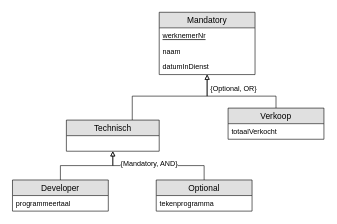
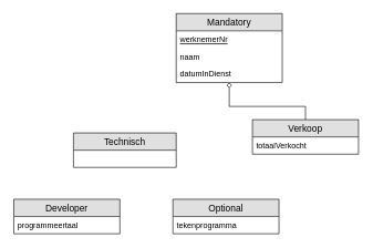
  <mxCell id="0" />
  <mxCell id="1" parent="0" />
  <mxCell id="2" value="Mandatory" style="swimlane;fontStyle=0;childLayout=stackLayout;horizontal=1;startSize=26;fillColor=#e0e0e0;horizontalStack=0;resizeParent=1;resizeParentMax=0;resizeLast=0;collapsible=1;marginBottom=0;swimlaneFillColor=#ffffff;align=center;fontSize=14;" vertex="1" parent="1"><mxGeometry x="265" y="20" width="160" height="104" as="geometry" /></mxCell>
  <mxCell id="3" value="werknemerNr" style="text;strokeColor=none;fillColor=none;spacingLeft=4;spacingRight=4;overflow=hidden;rotatable=0;points=[[0,0.5],[1,0.5]];portConstraint=eastwest;fontSize=12;fontStyle=4" vertex="1" parent="2"><mxGeometry y="26" width="160" height="26" as="geometry" /></mxCell>
  <mxCell id="4" value="naam" style="text;strokeColor=none;fillColor=none;spacingLeft=4;spacingRight=4;overflow=hidden;rotatable=0;points=[[0,0.5],[1,0.5]];portConstraint=eastwest;fontSize=12;" vertex="1" parent="2"><mxGeometry y="52" width="160" height="26" as="geometry" /></mxCell>
  <mxCell id="5" value="datumInDienst" style="text;strokeColor=none;fillColor=none;spacingLeft=4;spacingRight=4;overflow=hidden;rotatable=0;points=[[0,0.5],[1,0.5]];portConstraint=eastwest;fontSize=12;" vertex="1" parent="2"><mxGeometry y="78" width="160" height="26" as="geometry" /></mxCell>
- <mxCell id="6" style="edgeStyle=orthogonalEdgeStyle;rounded=0;orthogonalLoop=1;jettySize=auto;html=1;endArrow=block;endFill=0;" edge="1" parent="1" source="7" target="18"><mxGeometry relative="1" as="geometry" /></mxCell>
  <mxCell id="7" value="Developer" style="swimlane;fontStyle=0;childLayout=stackLayout;horizontal=1;startSize=26;fillColor=#e0e0e0;horizontalStack=0;resizeParent=1;resizeParentMax=0;resizeLast=0;collapsible=1;marginBottom=0;swimlaneFillColor=#ffffff;align=center;fontSize=14;" vertex="1" parent="1"><mxGeometry x="20" y="300" width="160" height="52" as="geometry" /></mxCell>
  <mxCell id="8" value="programmeertaal" style="text;strokeColor=none;fillColor=none;spacingLeft=4;spacingRight=4;overflow=hidden;rotatable=0;points=[[0,0.5],[1,0.5]];portConstraint=eastwest;fontSize=12;" vertex="1" parent="7"><mxGeometry y="26" width="160" height="26" as="geometry" /></mxCell>
- <mxCell id="9" style="edgeStyle=orthogonalEdgeStyle;rounded=0;orthogonalLoop=1;jettySize=auto;html=1;endArrow=block;endFill=0;" edge="1" parent="1" source="11" target="18"><mxGeometry relative="1" as="geometry" /></mxCell>
- <mxCell id="10" value="{Mandatory, AND}" style="text;html=1;resizable=0;points=[];align=center;verticalAlign=middle;labelBackgroundColor=#ffffff;" vertex="1" connectable="0" parent="9"><mxGeometry x="0.748" y="1" relative="1" as="geometry"><mxPoint x="58.5" y="-5" as="offset" /></mxGeometry></mxCell>
  <mxCell id="11" value="Optional" style="swimlane;fontStyle=0;childLayout=stackLayout;horizontal=1;startSize=26;fillColor=#e0e0e0;horizontalStack=0;resizeParent=1;resizeParentMax=0;resizeLast=0;collapsible=1;marginBottom=0;swimlaneFillColor=#ffffff;align=center;fontSize=14;" vertex="1" parent="1"><mxGeometry x="260" y="300" width="160" height="52" as="geometry" /></mxCell>
  <mxCell id="12" value="tekenprogramma" style="text;strokeColor=none;fillColor=none;spacingLeft=4;spacingRight=4;overflow=hidden;rotatable=0;points=[[0,0.5],[1,0.5]];portConstraint=eastwest;fontSize=12;" vertex="1" parent="11"><mxGeometry y="26" width="160" height="26" as="geometry" /></mxCell>
- <mxCell id="13" style="edgeStyle=orthogonalEdgeStyle;rounded=0;orthogonalLoop=1;jettySize=auto;html=1;endArrow=block;endFill=0;" edge="1" parent="1" source="14" target="2"><mxGeometry relative="1" as="geometry"><Array as="points"><mxPoint x="460" y="160" /><mxPoint x="345" y="160" /></Array></mxGeometry></mxCell>
+ <mxCell id="13" style="edgeStyle=orthogonalEdgeStyle;rounded=0;orthogonalLoop=1;jettySize=auto;html=1;endArrow=diamond;endFill=0;" edge="1" parent="1" source="14" target="2"><mxGeometry relative="1" as="geometry"><Array as="points"><mxPoint x="460" y="160" /><mxPoint x="345" y="160" /></Array></mxGeometry></mxCell>
  <mxCell id="14" value="Verkoop" style="swimlane;fontStyle=0;childLayout=stackLayout;horizontal=1;startSize=26;fillColor=#e0e0e0;horizontalStack=0;resizeParent=1;resizeParentMax=0;resizeLast=0;collapsible=1;marginBottom=0;swimlaneFillColor=#ffffff;align=center;fontSize=14;" vertex="1" parent="1"><mxGeometry x="380" y="180" width="160" height="52" as="geometry" /></mxCell>
  <mxCell id="15" value="totaalVerkocht" style="text;strokeColor=none;fillColor=none;spacingLeft=4;spacingRight=4;overflow=hidden;rotatable=0;points=[[0,0.5],[1,0.5]];portConstraint=eastwest;fontSize=12;" vertex="1" parent="14"><mxGeometry y="26" width="160" height="26" as="geometry" /></mxCell>
- <mxCell id="16" style="edgeStyle=orthogonalEdgeStyle;rounded=0;orthogonalLoop=1;jettySize=auto;html=1;endArrow=block;endFill=0;" edge="1" parent="1" source="18" target="2"><mxGeometry relative="1" as="geometry"><Array as="points"><mxPoint x="220" y="160" /><mxPoint x="345" y="160" /></Array></mxGeometry></mxCell>
- <mxCell id="17" value="{Optional, OR}" style="text;html=1;resizable=0;points=[];align=center;verticalAlign=middle;labelBackgroundColor=#ffffff;" vertex="1" connectable="0" parent="16"><mxGeometry x="0.754" y="-1" relative="1" as="geometry"><mxPoint x="42" y="-2" as="offset" /></mxGeometry></mxCell>
  <mxCell id="18" value="Technisch" style="swimlane;fontStyle=0;childLayout=stackLayout;horizontal=1;startSize=26;fillColor=#e0e0e0;horizontalStack=0;resizeParent=1;resizeParentMax=0;resizeLast=0;collapsible=1;marginBottom=0;swimlaneFillColor=#ffffff;align=center;fontSize=14;" vertex="1" parent="1"><mxGeometry x="110" y="200" width="155" height="52" as="geometry" /></mxCell>
